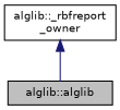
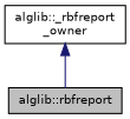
  digraph {
    node [color=black fontname=Helvetica fontsize=10 shape=record style=filled]
-   n1 [fillcolor=grey75 fontcolor=black height=0.2 label="alglib::alglib" width=0.4]
+   n1 [fillcolor=grey75 fontcolor=black height=0.2 label="alglib::rbfreport" width=0.4]
    n2 [fillcolor=white height=0.2 label="alglib::_rbfreport\l_owner" width=0.4]
    n2 -> n1 [color=midnightblue dir=back fontname=Helvetica fontsize=10 labelfontname=Helvetica labelfontsize=10 style=solid]
  }
